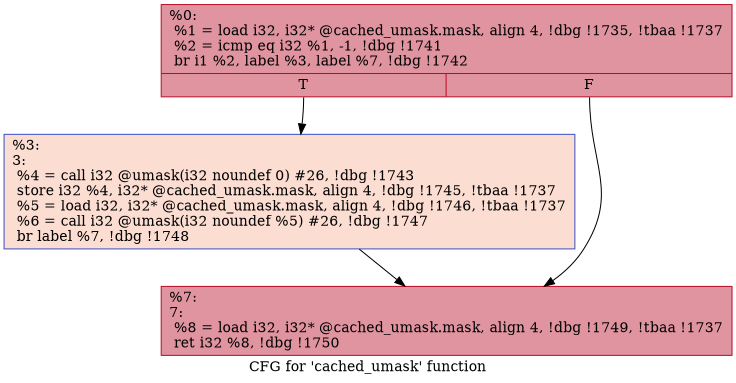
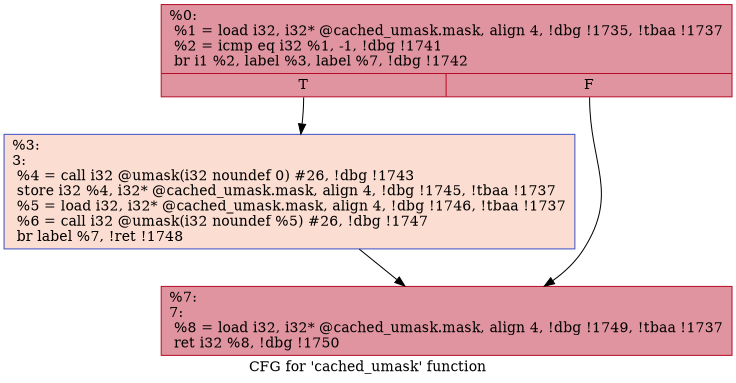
  digraph {
    label="CFG for 'cached_umask' function"
    node [color="#b70d28ff" fillcolor="#b70d2870" shape=record style=filled]
    n1 [label="{%0:\l  %1 = load i32, i32* @cached_umask.mask, align 4, !dbg !1735, !tbaa !1737\l  %2 = icmp eq i32 %1, -1, !dbg !1741\l  br i1 %2, label %3, label %7, !dbg !1742\l|{<s0>T|<s1>F}}"]
-   n2 [color="#3d50c3ff" fillcolor="#f7b39670" label="{%3:\l3:                                                \l  %4 = call i32 @umask(i32 noundef 0) #26, !dbg !1743\l  store i32 %4, i32* @cached_umask.mask, align 4, !dbg !1745, !tbaa !1737\l  %5 = load i32, i32* @cached_umask.mask, align 4, !dbg !1746, !tbaa !1737\l  %6 = call i32 @umask(i32 noundef %5) #26, !dbg !1747\l  br label %7, !dbg !1748\l}"]
+   n2 [color="#3d50c3ff" fillcolor="#f7b39670" label="{%3:\l3:                                                \l  %4 = call i32 @umask(i32 noundef 0) #26, !dbg !1743\l  store i32 %4, i32* @cached_umask.mask, align 4, !dbg !1745, !tbaa !1737\l  %5 = load i32, i32* @cached_umask.mask, align 4, !dbg !1746, !tbaa !1737\l  %6 = call i32 @umask(i32 noundef %5) #26, !dbg !1747\l  br label %7, !ret !1748\l}"]
    n3 [label="{%7:\l7:                                                \l  %8 = load i32, i32* @cached_umask.mask, align 4, !dbg !1749, !tbaa !1737\l  ret i32 %8, !dbg !1750\l}"]
    n1 -> n2 [tailport=s0]
    n1 -> n3 [tailport=s1]
    n2 -> n3
  }
